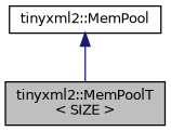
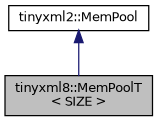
  digraph {
    node [color=black fontname=Helvetica fontsize=10 shape=record style=filled]
-   n1 [fillcolor=grey75 fontcolor=black height=0.2 label="tinyxml2::MemPoolT\l\< SIZE \>" width=0.4]
+   n1 [fillcolor=grey75 fontcolor=black height=0.2 label="tinyxml8::MemPoolT\l\< SIZE \>" width=0.4]
    n2 [fillcolor=white height=0.2 label="tinyxml2::MemPool" width=0.4]
    n2 -> n1 [color=midnightblue dir=back fontname=Helvetica fontsize=10 labelfontname=Helvetica labelfontsize=10 style=solid]
  }
